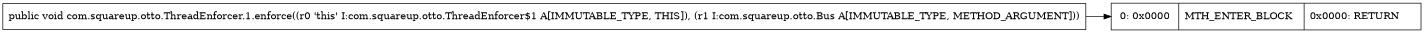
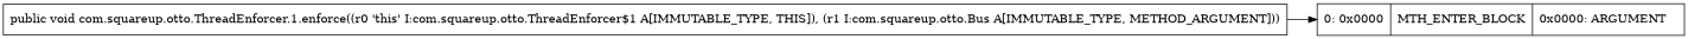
  digraph {
    rankdir=LR
    node [shape=record]
-   n1 [label="{0\:\ 0x0000|MTH_ENTER_BLOCK\l|0x0000: RETURN   \l}"]
+   n1 [label="{0\:\ 0x0000|MTH_ENTER_BLOCK\l|0x0000: ARGUMENT   \l}"]
    n2 [label="{public void com.squareup.otto.ThreadEnforcer.1.enforce((r0 'this' I:com.squareup.otto.ThreadEnforcer$1 A[IMMUTABLE_TYPE, THIS]), (r1 I:com.squareup.otto.Bus A[IMMUTABLE_TYPE, METHOD_ARGUMENT])) }"]
    n2 -> n1
  }
